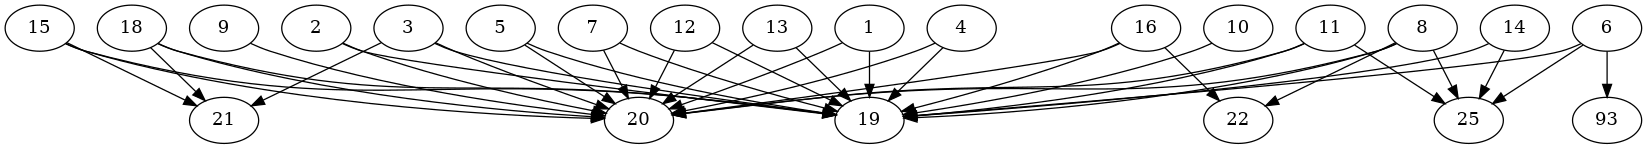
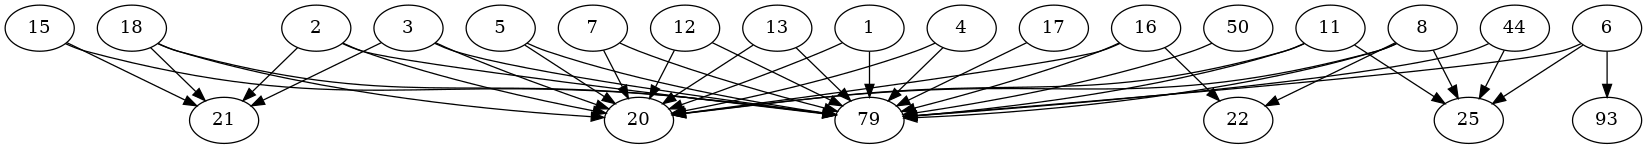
  digraph {
    node [alpha=0.10]
    1 [expect_size=48012288]
-   19 [alpha=0.18 expect_size=10216448]
+   19 [alpha=0.18 expect_size=10216448 label=79]
    20 [alpha=0.20 expect_size=9271296]
    2 [alpha=0.06 expect_size=12507136]
    21 [alpha=0.00 expect_size=32841728]
    3 [alpha=0.13 expect_size=17826816]
    4 [alpha=0.19 expect_size=50808832]
    5 [alpha=0.08 expect_size=18144256]
    6 [alpha=0.05 expect_size=49026048]
    n10 [alpha=0.13 expect_size=6287360 label=93]
    25 [alpha=0.14 expect_size=9844736]
    7 [expect_size=26955776]
    8 [alpha=0.16 expect_size=45156352]
    22 [alpha=0.04 expect_size=29638656]
-   9 [alpha=0.20 expect_size=38114304]
-   10 [expect_size=44380160]
+   10 [expect_size=44380160 label=50]
    11 [alpha=0.19 expect_size=41551872]
    12 [expect_size=17617920]
    13 [alpha=0.13 expect_size=31967232]
-   14 [alpha=0.09 expect_size=15357952]
+   14 [alpha=0.09 expect_size=15357952 label=44]
    15 [alpha=0.00 expect_size=13403136]
    16 [alpha=0.09 expect_size=32128000]
+   17 [alpha=0.09 expect_size=43140096]
    18 [alpha=0.19 expect_size=19471360]
    1 -> 19
    1 -> 20
    2 -> 19
    2 -> 20
+   2 -> 21
    3 -> 19
    3 -> 20
    3 -> 21
    4 -> 19
    4 -> 20
    5 -> 19
    5 -> 20
    6 -> 19
    6 -> n10
    6 -> 25
    7 -> 19
    7 -> 20
    8 -> 19
    8 -> 20
    8 -> 25
    8 -> 22
-   9 -> 20
    10 -> 19
    11 -> 19
    11 -> 20
    11 -> 25
    12 -> 19
    12 -> 20
    13 -> 19
    13 -> 20
    14 -> 19
    14 -> 25
    15 -> 19
-   15 -> 20
    15 -> 21
    16 -> 19
    16 -> 20
    16 -> 22
+   17 -> 19
    18 -> 19
    18 -> 20
    18 -> 21
  }
